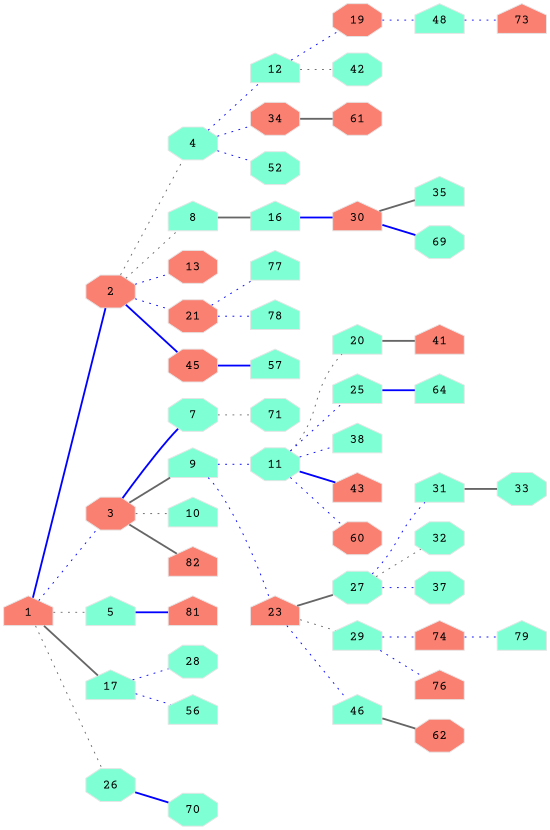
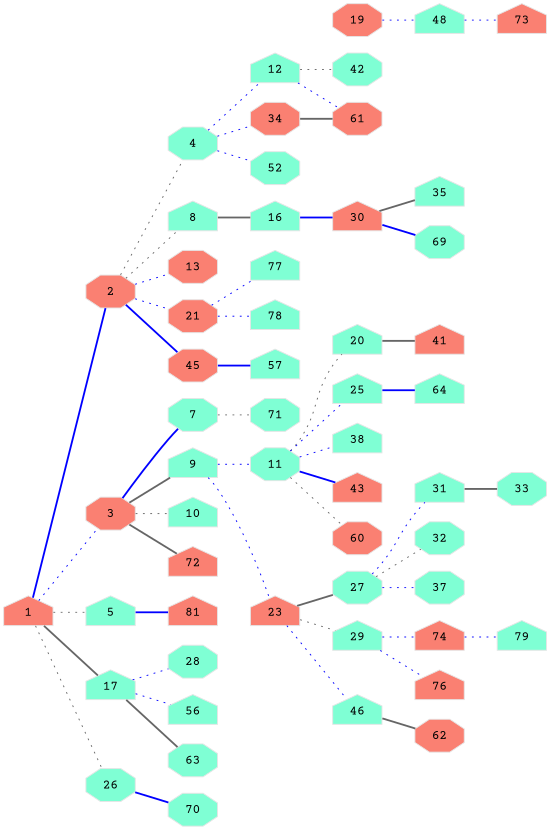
  graph {
    fontname="Courier Prime"
    rankdir=LR
    node [color=gray90 fillcolor=aquamarine fontname="Courier Prime" shape=house style=filled]
    edge [color=blue fontname="Courier Prime" style=dotted]
    1 [fillcolor=salmon super="+6"]
    2 [fillcolor=salmon shape=octagon super="+67"]
    3 [fillcolor=salmon shape=octagon super="+54"]
    5 [super="+55"]
    17 [super="+58"]
    26 [shape=octagon]
    4 [shape=octagon super="+82"]
    8 [super="+22"]
    13 [fillcolor=salmon shape=octagon]
    21 [fillcolor=salmon shape=octagon super="+51"]
    45 [fillcolor=salmon shape=octagon super="+59"]
    7 [shape=octagon super="+40"]
    9
    10 [super="+14"]
-   72 [fillcolor=salmon label=82]
+   72 [fillcolor=salmon]
    81 [fillcolor=salmon]
    28 [shape=octagon super="+80"]
    56
+   63 [shape=octagon]
    70 [shape=octagon super="+85"]
    12 [super="+18"]
    34 [fillcolor=salmon shape=octagon]
    52 [shape=octagon]
    16 [super="+36"]
    77
    78
    57
    71 [shape=octagon]
    11 [shape=octagon super="+15"]
    23 [fillcolor=salmon super="+24"]
    19 [fillcolor=salmon shape=octagon super="+47"]
    42 [shape=octagon super="+84"]
    61 [fillcolor=salmon shape=octagon]
    20 [super="+49"]
    25 [super="+65"]
    38
    43 [fillcolor=salmon]
    60 [fillcolor=salmon shape=octagon]
    27 [shape=octagon super="+44"]
    29 [super="+39"]
    46 [super="+86"]
    41 [fillcolor=salmon]
    64
    48 [super="+50"]
    30 [fillcolor=salmon super="+53"]
    35 [super="+68"]
    69 [shape=octagon]
    73 [fillcolor=salmon]
    31 [super="+75"]
    32 [shape=octagon]
    37 [shape=octagon super="+66"]
    74 [fillcolor=salmon]
    76 [fillcolor=salmon super="+83"]
    62 [fillcolor=salmon shape=octagon]
    33 [shape=octagon]
    79
    1 -- 2 [style=bold]
    1 -- 3
    1 -- 5 [color=gray40]
    1 -- 17 [color=gray40 style=bold]
    1 -- 26 [color=gray40]
    2 -- 4 [color=gray40]
    2 -- 8 [color=gray40]
    2 -- 13
    2 -- 21
    2 -- 45 [style=bold]
    3 -- 7 [style=bold]
    3 -- 9 [color=gray40 style=bold]
    3 -- 10 [color=gray40]
    3 -- 72 [color=gray40 style=bold]
    5 -- 81 [style=bold]
    17 -- 28
    17 -- 56
+   17 -- 63 [color=gray40 style=bold]
    26 -- 70 [style=bold]
    4 -- 12
    4 -- 34
    4 -- 52
    8 -- 16 [color=gray40 style=bold]
    21 -- 77
    21 -- 78
    45 -- 57 [style=bold]
    7 -- 71 [color=gray40]
    9 -- 11
    9 -- 23
-   12 -- 19
+   12 -- 61
    12 -- 42 [color=gray40]
    34 -- 61 [color=gray40 style=bold]
    16 -- 30 [style=bold]
    11 -- 20 [color=gray40]
    11 -- 25
    11 -- 38
    11 -- 43 [style=bold]
-   11 -- 60
+   11 -- 60 [color=gray40]
    23 -- 27 [color=gray40 style=bold]
    23 -- 29 [color=gray40]
    23 -- 46
    19 -- 48
    20 -- 41 [color=gray40 style=bold]
    25 -- 64 [style=bold]
    27 -- 31
    27 -- 32 [color=gray40]
    27 -- 37
    29 -- 74
    29 -- 76
    46 -- 62 [color=gray40 style=bold]
    48 -- 73
    30 -- 35 [color=gray40 style=bold]
    30 -- 69 [style=bold]
    31 -- 33 [color=gray40 style=bold]
    74 -- 79
  }
